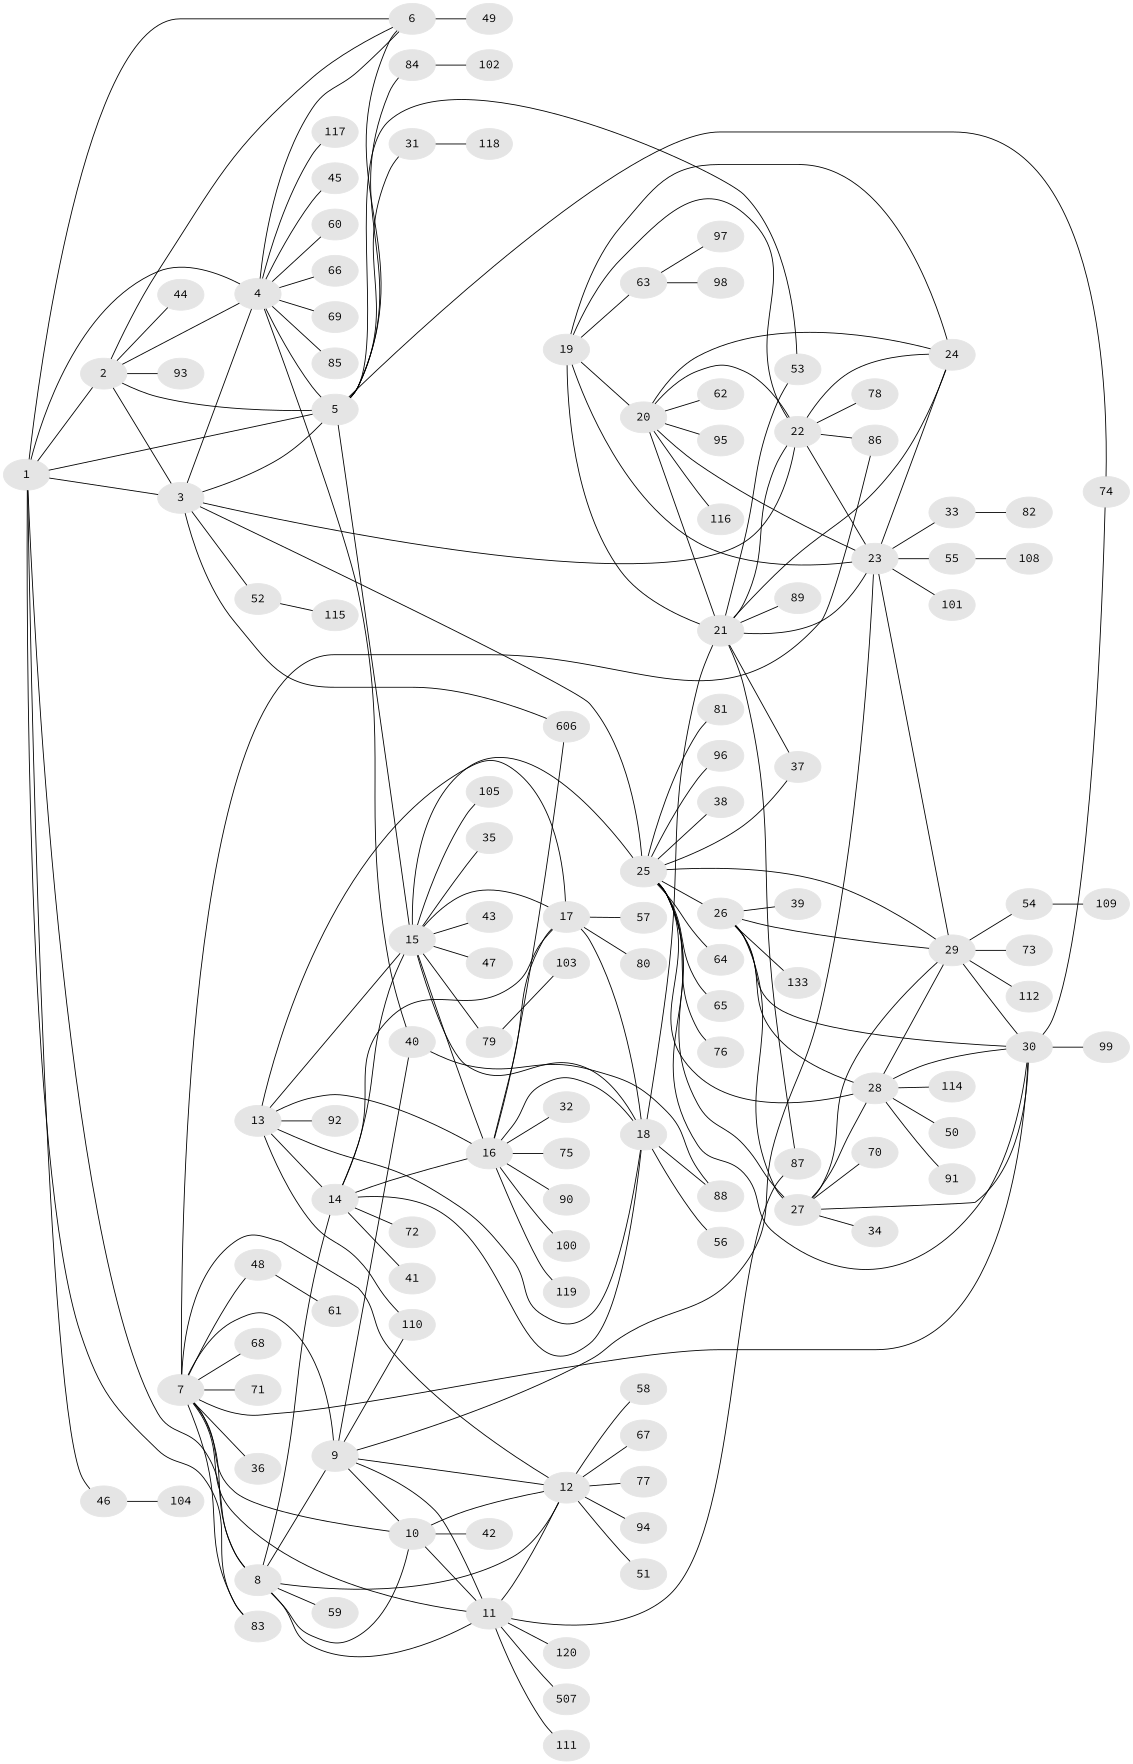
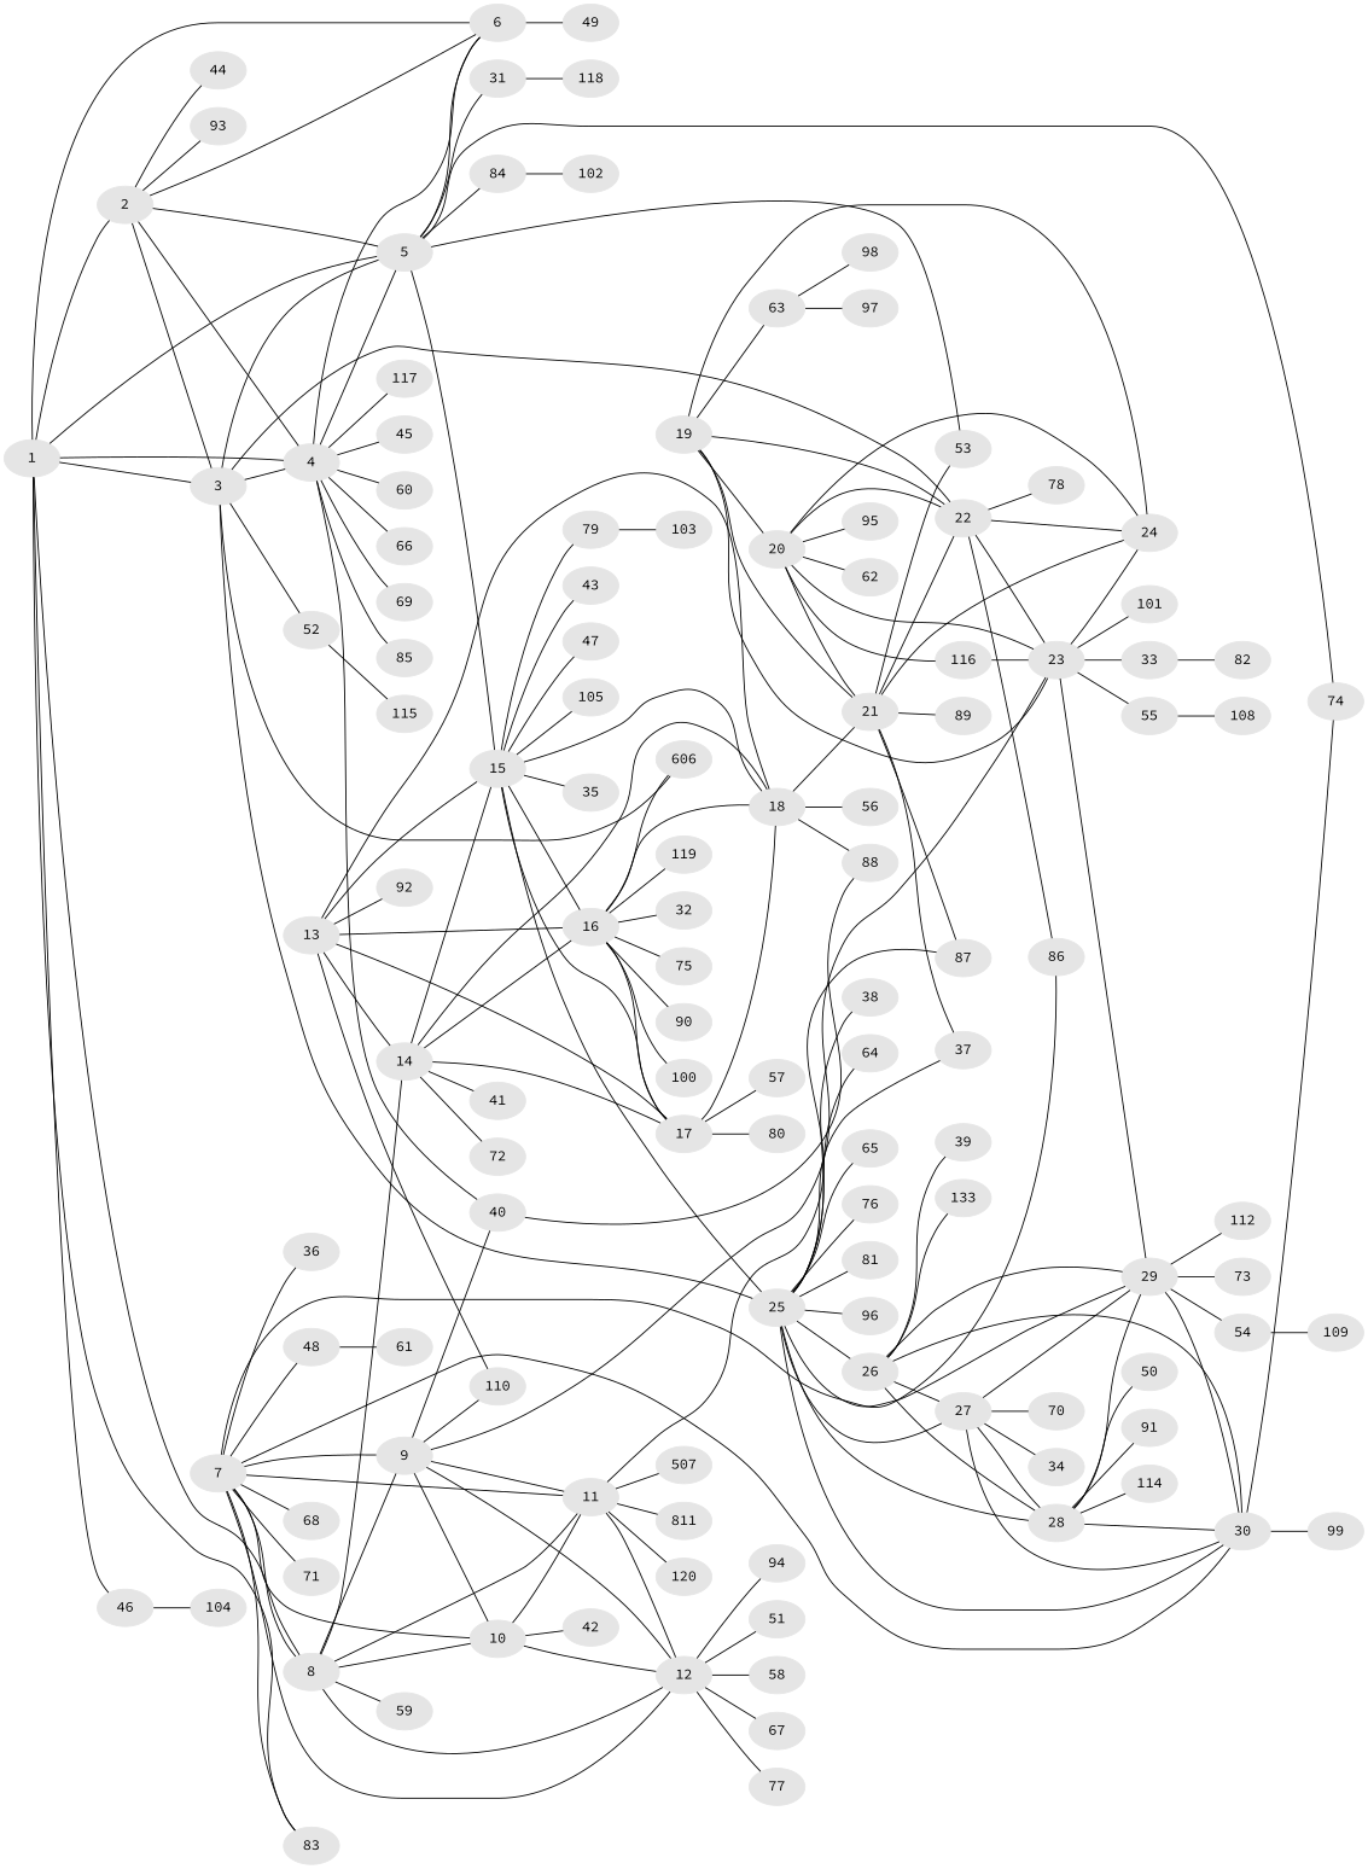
  graph {
    fontname="Source Code Pro"
    rankdir=LR
    node [color=gray90 fontname="Source Code Pro" style=filled]
    edge [fontname="Source Code Pro"]
    1
    2
    3
    4
    5
    6
    8
    46
    83
    44
    93
    22
    25
    52
    n15 [label=606]
    40
    45
    60
    66
    69
    85
    117
    15
    31
    53
    74
    84
    49
    9
    10
    11
    12
    14
    59
    104
    86
    23
    24
    78
    30
    37
    29
    26
    27
    28
    38
    64
    65
    76
    81
    96
    115
    88
    16
    17
    18
    35
    43
    47
    79
    105
    118
    102
    7
    36
    48
    68
    71
    110
    42
    87
    n72 [label=507]
-   111
+   111 [label=811]
    120
    51
    58
    67
    77
    94
    99
    61
    41
    72
    33
    55
    101
    13
    92
    32
    75
    90
    100
    119
    57
    80
    21
    56
    103
    89
    19
    20
    63
    62
    95
    116
    97
    98
    54
    73
    112
    82
    108
    39
    n114 [label=133]
    34
    70
    50
    91
    114
    109
    1 -- 2
    1 -- 3
    1 -- 4
    1 -- 5
    1 -- 6
    1 -- 8
    1 -- 46
    1 -- 83
    2 -- 3
    2 -- 4
    2 -- 5
    2 -- 6
    2 -- 44
    2 -- 93
    3 -- 4
    3 -- 5
    3 -- 22
    3 -- 25
    3 -- 52
    3 -- n15
    4 -- 5
    4 -- 6
    4 -- 40
    4 -- 45
    4 -- 60
    4 -- 66
    4 -- 69
    4 -- 85
    4 -- 117
    5 -- 6
    5 -- 15
    5 -- 31
    5 -- 53
    5 -- 74
    5 -- 84
    6 -- 49
    8 -- 9
    8 -- 10
    8 -- 11
    8 -- 12
    8 -- 14
    8 -- 59
    46 -- 104
    22 -- 86
    22 -- 23
    22 -- 24
    22 -- 78
    25 -- 30
    25 -- 37
    25 -- 29
    25 -- 26
    25 -- 27
    25 -- 28
    25 -- 38
    25 -- 64
    25 -- 65
    25 -- 76
    25 -- 81
    25 -- 96
    52 -- 115
    40 -- 88
    15 -- 25
    15 -- 16
    15 -- 17
    15 -- 18
    15 -- 35
    15 -- 43
    15 -- 47
    15 -- 79
    15 -- 105
    31 -- 118
    84 -- 102
    9 -- 40
    9 -- 10
    9 -- 11
    9 -- 12
    9 -- 23
    9 -- 110
    10 -- 11
    10 -- 12
    10 -- 42
    11 -- 12
    11 -- 87
    11 -- n72
    11 -- 111
    11 -- 120
    12 -- 51
    12 -- 58
    12 -- 67
    12 -- 77
    12 -- 94
    14 -- 15
    14 -- 16
    14 -- 17
    14 -- 18
    14 -- 41
    14 -- 72
    23 -- 24
    23 -- 29
    23 -- 33
    23 -- 55
    23 -- 101
    30 -- 74
    30 -- 99
    29 -- 30
    29 -- 54
    29 -- 73
    29 -- 112
    26 -- 30
    26 -- 29
    26 -- 27
    26 -- 28
    26 -- 39
    26 -- n114
    27 -- 30
    27 -- 29
    27 -- 28
    27 -- 34
    27 -- 70
    28 -- 30
    28 -- 29
    28 -- 50
    28 -- 91
    28 -- 114
    16 -- n15
    16 -- 17
    16 -- 18
    16 -- 32
    16 -- 75
    16 -- 90
    16 -- 100
    16 -- 119
    17 -- 18
    17 -- 57
    17 -- 80
    18 -- 88
    18 -- 21
    18 -- 56
    79 -- 103
    7 -- 8
    7 -- 83
    7 -- 9
    7 -- 10
    7 -- 11
    7 -- 12
    7 -- 86
    7 -- 30
    7 -- 36
    7 -- 48
    7 -- 68
    7 -- 71
    48 -- 61
    33 -- 82
    55 -- 108
    13 -- 15
    13 -- 14
    13 -- 16
    13 -- 17
    13 -- 18
    13 -- 110
    13 -- 92
    21 -- 22
    21 -- 53
-   21 -- 23
+   116 -- 23
    21 -- 24
    21 -- 37
    21 -- 87
    21 -- 89
    19 -- 22
    19 -- 23
    19 -- 24
    19 -- 21
    19 -- 20
    19 -- 63
    20 -- 22
    20 -- 23
    20 -- 24
    20 -- 21
    20 -- 62
    20 -- 95
    20 -- 116
    63 -- 97
    63 -- 98
    54 -- 109
  }
